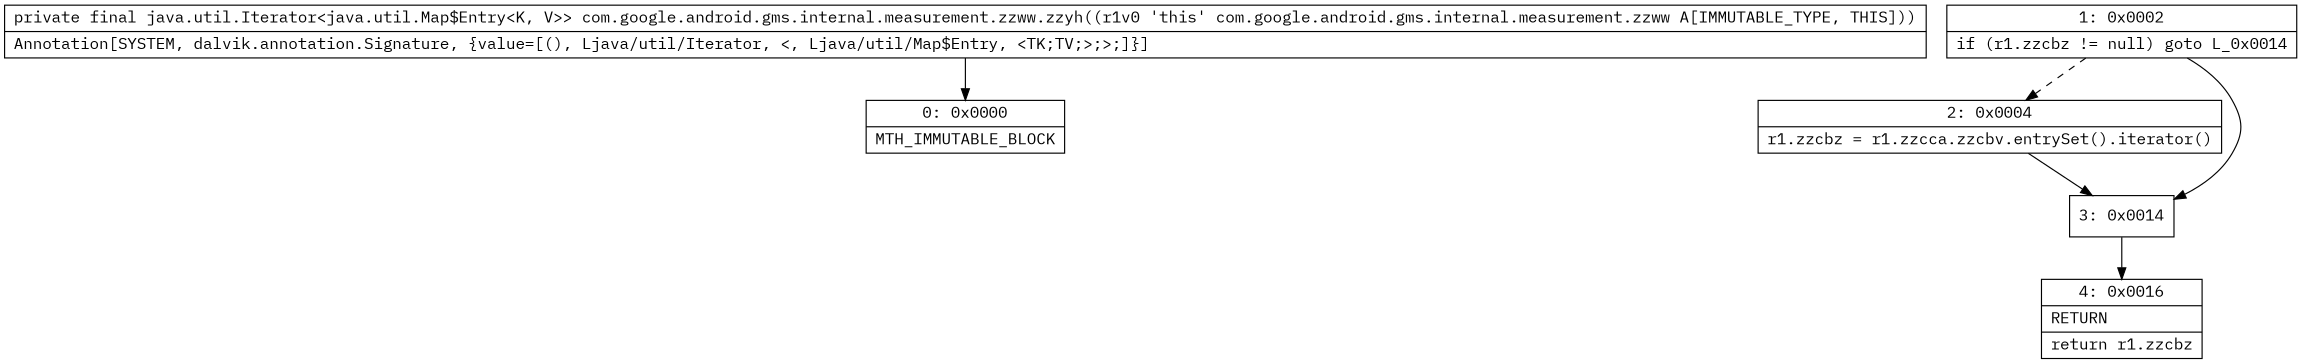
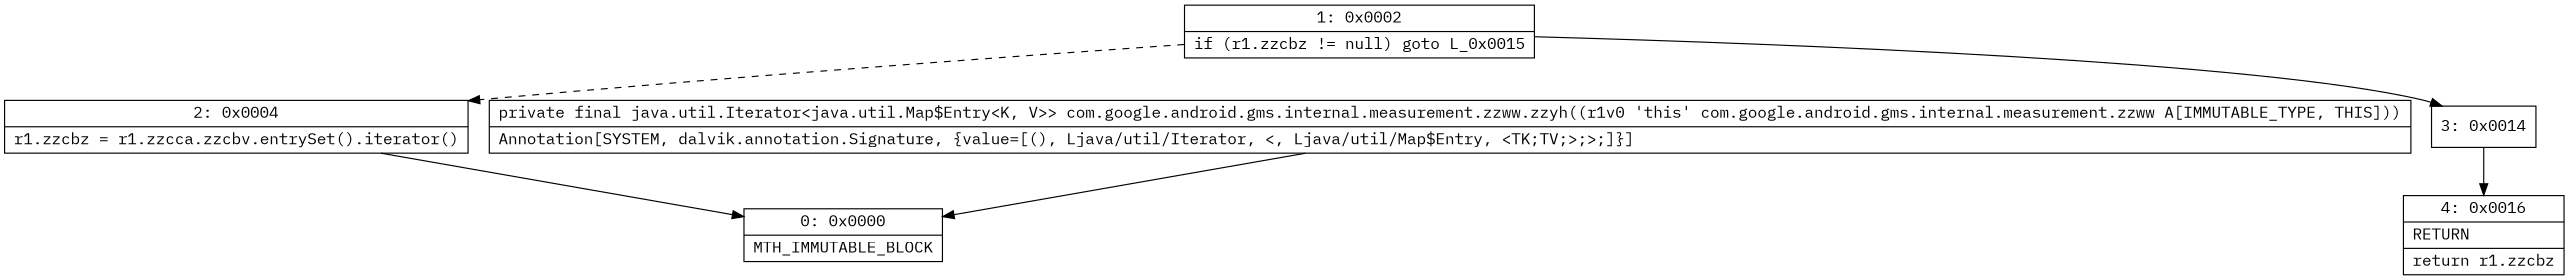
  digraph {
    fontname="IBM Plex Mono"
    node [fontname="IBM Plex Mono" shape=record]
    edge [fontname="IBM Plex Mono"]
    n1 [label="{0\:\ 0x0000|MTH_IMMUTABLE_BLOCK\l}"]
-   n2 [label="{1\:\ 0x0002|if (r1.zzcbz != null) goto L_0x0014\l}"]
+   n2 [label="{1\:\ 0x0002|if (r1.zzcbz != null) goto L_0x0015\l}"]
    n3 [label="{2\:\ 0x0004|r1.zzcbz = r1.zzcca.zzcbv.entrySet().iterator()\l}"]
    n4 [label="{3\:\ 0x0014}"]
    n5 [label="{4\:\ 0x0016|RETURN\l|return r1.zzcbz\l}"]
    n6 [label="{private final java.util.Iterator\<java.util.Map$Entry\<K, V\>\> com.google.android.gms.internal.measurement.zzww.zzyh((r1v0 'this' com.google.android.gms.internal.measurement.zzww A[IMMUTABLE_TYPE, THIS]))  | Annotation[SYSTEM, dalvik.annotation.Signature, \{value=[(), Ljava\/util\/Iterator, \<, Ljava\/util\/Map$Entry, \<TK;TV;\>;\>;]\}]\l}"]
    n2 -> n3 [style=dashed]
    n2 -> n4
-   n3 -> n4
+   n3 -> n1
    n4 -> n5
    n6 -> n1
  }
